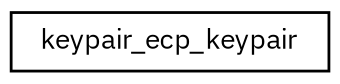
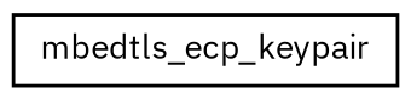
  digraph {
    rankdir=LR
    fontname="IBM Plex Sans"
-   n1 [color=black fillcolor=white fontname="IBM Plex Sans" fontsize=10 height=0.2 label=keypair_ecp_keypair shape=record style=filled width=0.4]
+   n1 [color=black fillcolor=white fontname="IBM Plex Sans" fontsize=10 height=0.2 label=mbedtls_ecp_keypair shape=record style=filled width=0.4]
  }
